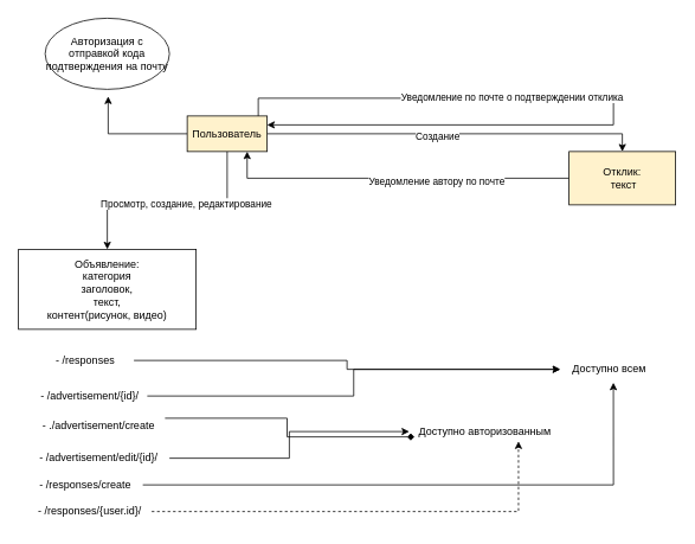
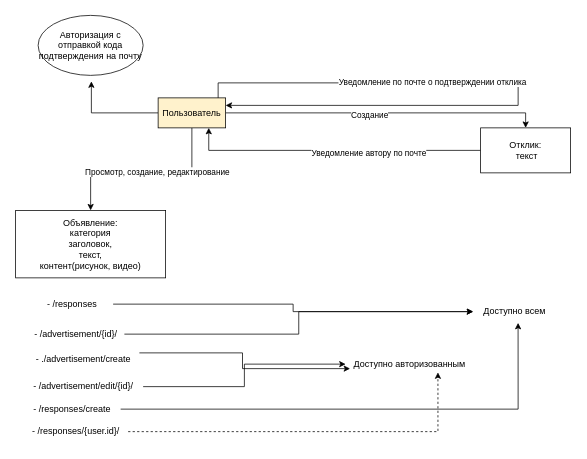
  <mxCell id="0" />
  <mxCell id="1" parent="0" />
  <mxCell id="2" style="edgeStyle=orthogonalEdgeStyle;rounded=0;orthogonalLoop=1;jettySize=auto;html=1;exitX=1;exitY=0.5;exitDx=0;exitDy=0;entryX=0.5;entryY=0;entryDx=0;entryDy=0;" edge="1" parent="1" source="7" target="11"><mxGeometry relative="1" as="geometry" /></mxCell>
  <mxCell id="3" value="Создание" style="edgeLabel;html=1;align=center;verticalAlign=middle;resizable=0;points=[];" vertex="1" connectable="0" parent="2"><mxGeometry x="-0.09" y="-2" relative="1" as="geometry"><mxPoint as="offset" /></mxGeometry></mxCell>
  <mxCell id="4" style="edgeStyle=orthogonalEdgeStyle;rounded=0;orthogonalLoop=1;jettySize=auto;html=1;exitX=0.5;exitY=1;exitDx=0;exitDy=0;entryX=0.5;entryY=0;entryDx=0;entryDy=0;" edge="1" parent="1" source="7" target="8"><mxGeometry relative="1" as="geometry" /></mxCell>
  <mxCell id="5" value="Просмотр, создание, редактирование" style="edgeLabel;html=1;align=center;verticalAlign=middle;resizable=0;points=[];" vertex="1" connectable="0" parent="4"><mxGeometry x="-0.167" y="3" relative="1" as="geometry"><mxPoint as="offset" /></mxGeometry></mxCell>
  <mxCell id="6" style="edgeStyle=orthogonalEdgeStyle;rounded=0;orthogonalLoop=1;jettySize=auto;html=1;entryX=0.507;entryY=1.1;entryDx=0;entryDy=0;entryPerimeter=0;" edge="1" parent="1" source="7" target="26"><mxGeometry relative="1" as="geometry" /></mxCell>
  <mxCell id="7" value="Пользователь" style="rounded=0;whiteSpace=wrap;html=1;fillColor=#fff2cc;" vertex="1" parent="1"><mxGeometry x="210" y="130" width="90" height="40" as="geometry" /></mxCell>
  <mxCell id="8" value="Объявление:&lt;br&gt;категория&lt;br&gt;заголовок,&lt;br&gt;текст, &lt;br&gt;контент(рисунок, видео)" style="rounded=0;whiteSpace=wrap;html=1;" vertex="1" parent="1"><mxGeometry x="20" y="280" width="200" height="90" as="geometry" /></mxCell>
  <mxCell id="9" style="edgeStyle=orthogonalEdgeStyle;rounded=0;orthogonalLoop=1;jettySize=auto;html=1;entryX=0.75;entryY=1;entryDx=0;entryDy=0;" edge="1" parent="1" source="11" target="7"><mxGeometry relative="1" as="geometry" /></mxCell>
  <mxCell id="10" value="Уведомление автору по почте" style="edgeLabel;html=1;align=center;verticalAlign=middle;resizable=0;points=[];" vertex="1" connectable="0" parent="9"><mxGeometry x="-0.235" y="3" relative="1" as="geometry"><mxPoint as="offset" /></mxGeometry></mxCell>
- <mxCell id="11" value="Отклик:&lt;br&gt;&amp;nbsp;текст" style="rounded=0;whiteSpace=wrap;html=1;fillColor=#fff2cc;" vertex="1" parent="1"><mxGeometry x="640" y="170" width="120" height="60" as="geometry" /></mxCell>
+ <mxCell id="11" value="Отклик:&lt;br&gt;&amp;nbsp;текст" style="rounded=0;whiteSpace=wrap;html=1;" vertex="1" parent="1"><mxGeometry x="640" y="170" width="120" height="60" as="geometry" /></mxCell>
  <mxCell id="12" style="edgeStyle=orthogonalEdgeStyle;rounded=0;orthogonalLoop=1;jettySize=auto;html=1;" edge="1" parent="1" source="13" target="24"><mxGeometry relative="1" as="geometry" /></mxCell>
  <mxCell id="13" value="&lt;div&gt;&lt;span style=&quot;background-color: initial;&quot;&gt;- /responses&lt;/span&gt;&lt;br&gt;&lt;/div&gt;" style="text;html=1;align=center;verticalAlign=middle;resizable=0;points=[];autosize=1;strokeColor=none;fillColor=none;" vertex="1" parent="1"><mxGeometry x="40" y="390" width="110" height="30" as="geometry" /></mxCell>
  <mxCell id="14" style="edgeStyle=orthogonalEdgeStyle;rounded=0;orthogonalLoop=1;jettySize=auto;html=1;entryX=0.724;entryY=0.867;entryDx=0;entryDy=0;entryPerimeter=0;dashed=1;" edge="1" parent="1" source="15" target="25"><mxGeometry relative="1" as="geometry" /></mxCell>
  <mxCell id="15" value="- /responses/{user.id}/" style="text;html=1;align=center;verticalAlign=middle;resizable=0;points=[];autosize=1;strokeColor=none;fillColor=none;" vertex="1" parent="1"><mxGeometry x="30" y="560" width="140" height="30" as="geometry" /></mxCell>
- <mxCell id="16" style="edgeStyle=orthogonalEdgeStyle;rounded=0;orthogonalLoop=1;jettySize=auto;html=1;entryX=0.035;entryY=0.7;entryDx=0;entryDy=0;entryPerimeter=0;endArrow=diamond;" edge="1" parent="1" source="17" target="25"><mxGeometry relative="1" as="geometry" /></mxCell>
+ <mxCell id="16" style="edgeStyle=orthogonalEdgeStyle;rounded=0;orthogonalLoop=1;jettySize=auto;html=1;entryX=0.035;entryY=0.7;entryDx=0;entryDy=0;entryPerimeter=0;" edge="1" parent="1" source="17" target="25"><mxGeometry relative="1" as="geometry" /></mxCell>
  <mxCell id="17" value="&lt;br&gt;- ./advertisement/create" style="text;html=1;align=center;verticalAlign=middle;resizable=0;points=[];autosize=1;strokeColor=none;fillColor=none;" vertex="1" parent="1"><mxGeometry x="35" y="450" width="150" height="40" as="geometry" /></mxCell>
  <mxCell id="18" style="edgeStyle=orthogonalEdgeStyle;rounded=0;orthogonalLoop=1;jettySize=auto;html=1;" edge="1" parent="1" source="19" target="25"><mxGeometry relative="1" as="geometry" /></mxCell>
  <mxCell id="19" value="- /advertisement/edit/{id}/" style="text;html=1;align=center;verticalAlign=middle;resizable=0;points=[];autosize=1;strokeColor=none;fillColor=none;" vertex="1" parent="1"><mxGeometry x="30" y="500" width="160" height="30" as="geometry" /></mxCell>
  <mxCell id="20" style="edgeStyle=orthogonalEdgeStyle;rounded=0;orthogonalLoop=1;jettySize=auto;html=1;entryX=0.545;entryY=1;entryDx=0;entryDy=0;entryPerimeter=0;" edge="1" parent="1" source="21" target="24"><mxGeometry relative="1" as="geometry" /></mxCell>
  <mxCell id="21" value="- /responses/create" style="text;html=1;align=center;verticalAlign=middle;resizable=0;points=[];autosize=1;strokeColor=none;fillColor=none;" vertex="1" parent="1"><mxGeometry x="30" y="530" width="130" height="30" as="geometry" /></mxCell>
  <mxCell id="22" style="edgeStyle=orthogonalEdgeStyle;rounded=0;orthogonalLoop=1;jettySize=auto;html=1;" edge="1" parent="1" source="23" target="24"><mxGeometry relative="1" as="geometry" /></mxCell>
  <mxCell id="23" value="- /advertisement/{id}/" style="text;html=1;align=center;verticalAlign=middle;resizable=0;points=[];autosize=1;strokeColor=none;fillColor=none;" vertex="1" parent="1"><mxGeometry x="35" y="430" width="130" height="30" as="geometry" /></mxCell>
  <mxCell id="24" value="Доступно всем" style="text;html=1;align=center;verticalAlign=middle;resizable=0;points=[];autosize=1;strokeColor=none;fillColor=none;" vertex="1" parent="1"><mxGeometry x="630" y="400" width="110" height="30" as="geometry" /></mxCell>
  <mxCell id="25" value="Доступно авторизованным" style="text;html=1;align=center;verticalAlign=middle;resizable=0;points=[];autosize=1;strokeColor=none;fillColor=none;" vertex="1" parent="1"><mxGeometry x="460" y="470" width="170" height="30" as="geometry" /></mxCell>
  <mxCell id="26" value="Авторизация с отправкой кода подтверждения на почту" style="ellipse;whiteSpace=wrap;html=1;" vertex="1" parent="1"><mxGeometry x="50" y="20" width="140" height="80" as="geometry" /></mxCell>
  <mxCell id="27" style="edgeStyle=orthogonalEdgeStyle;rounded=0;orthogonalLoop=1;jettySize=auto;html=1;entryX=1;entryY=0.25;entryDx=0;entryDy=0;" edge="1" parent="1" source="7" target="7"><mxGeometry relative="1" as="geometry"><Array as="points"><mxPoint x="290" y="110" /><mxPoint x="690" y="110" /><mxPoint x="690" y="140" /></Array></mxGeometry></mxCell>
  <mxCell id="28" value="Уведомление по почте о подтверждении отклика" style="edgeLabel;html=1;align=center;verticalAlign=middle;resizable=0;points=[];" vertex="1" connectable="0" parent="27"><mxGeometry x="-0.273" y="2" relative="1" as="geometry"><mxPoint as="offset" /></mxGeometry></mxCell>
